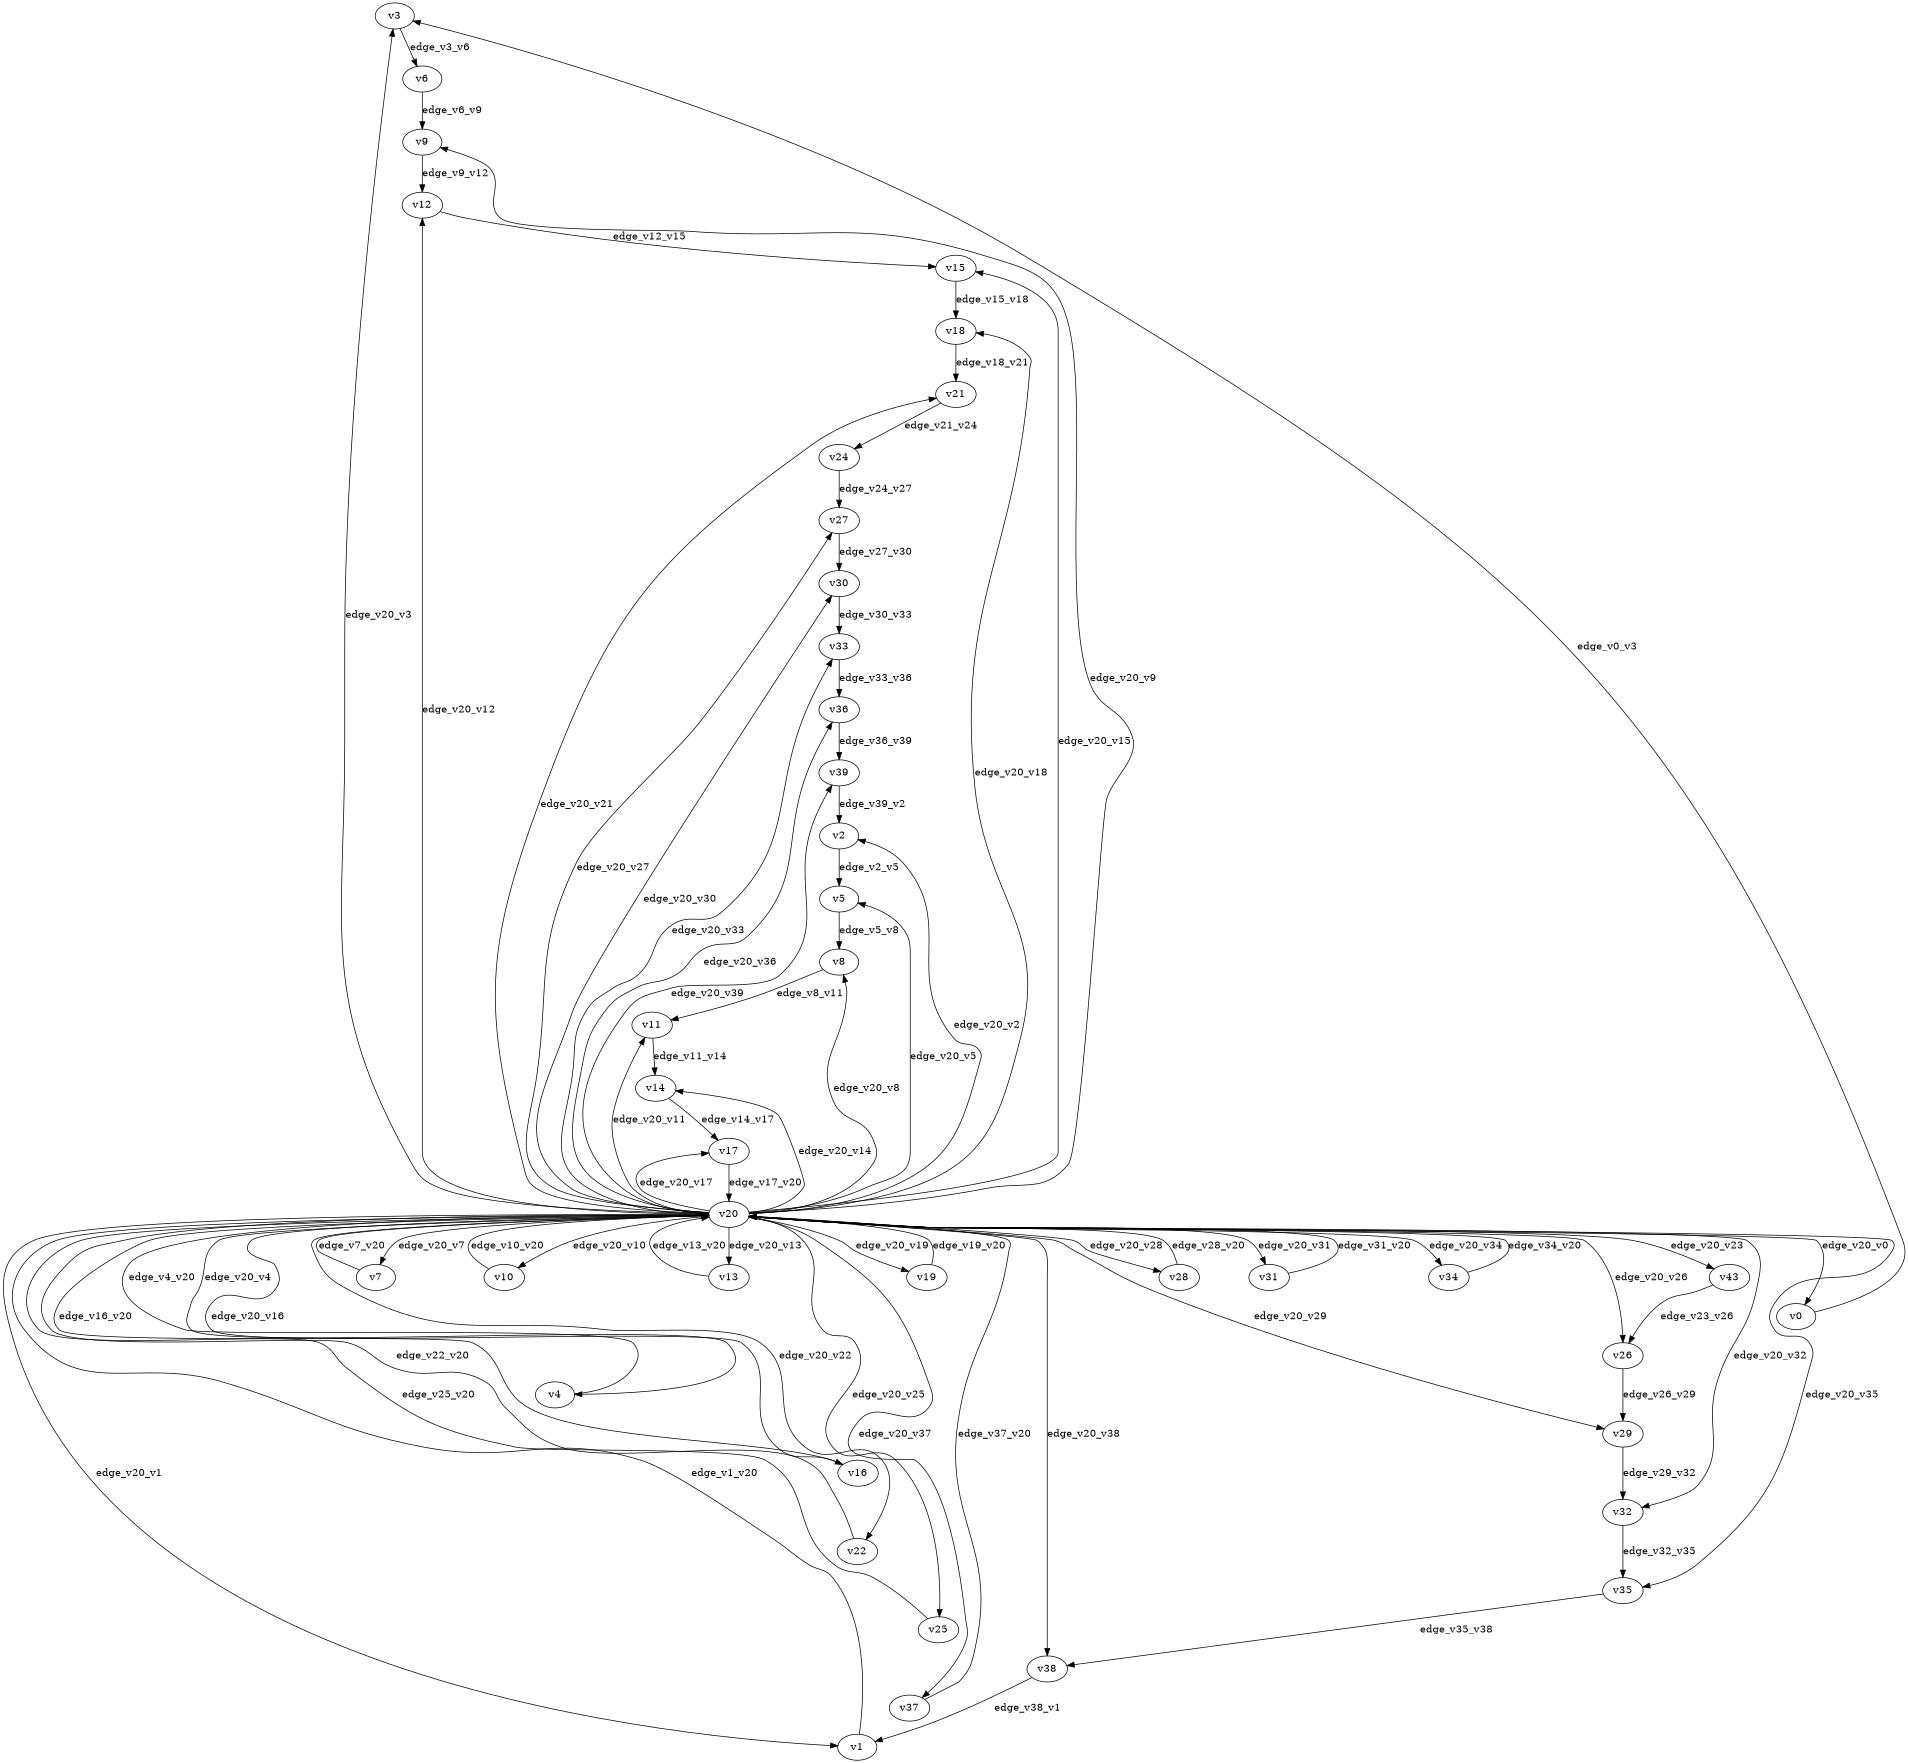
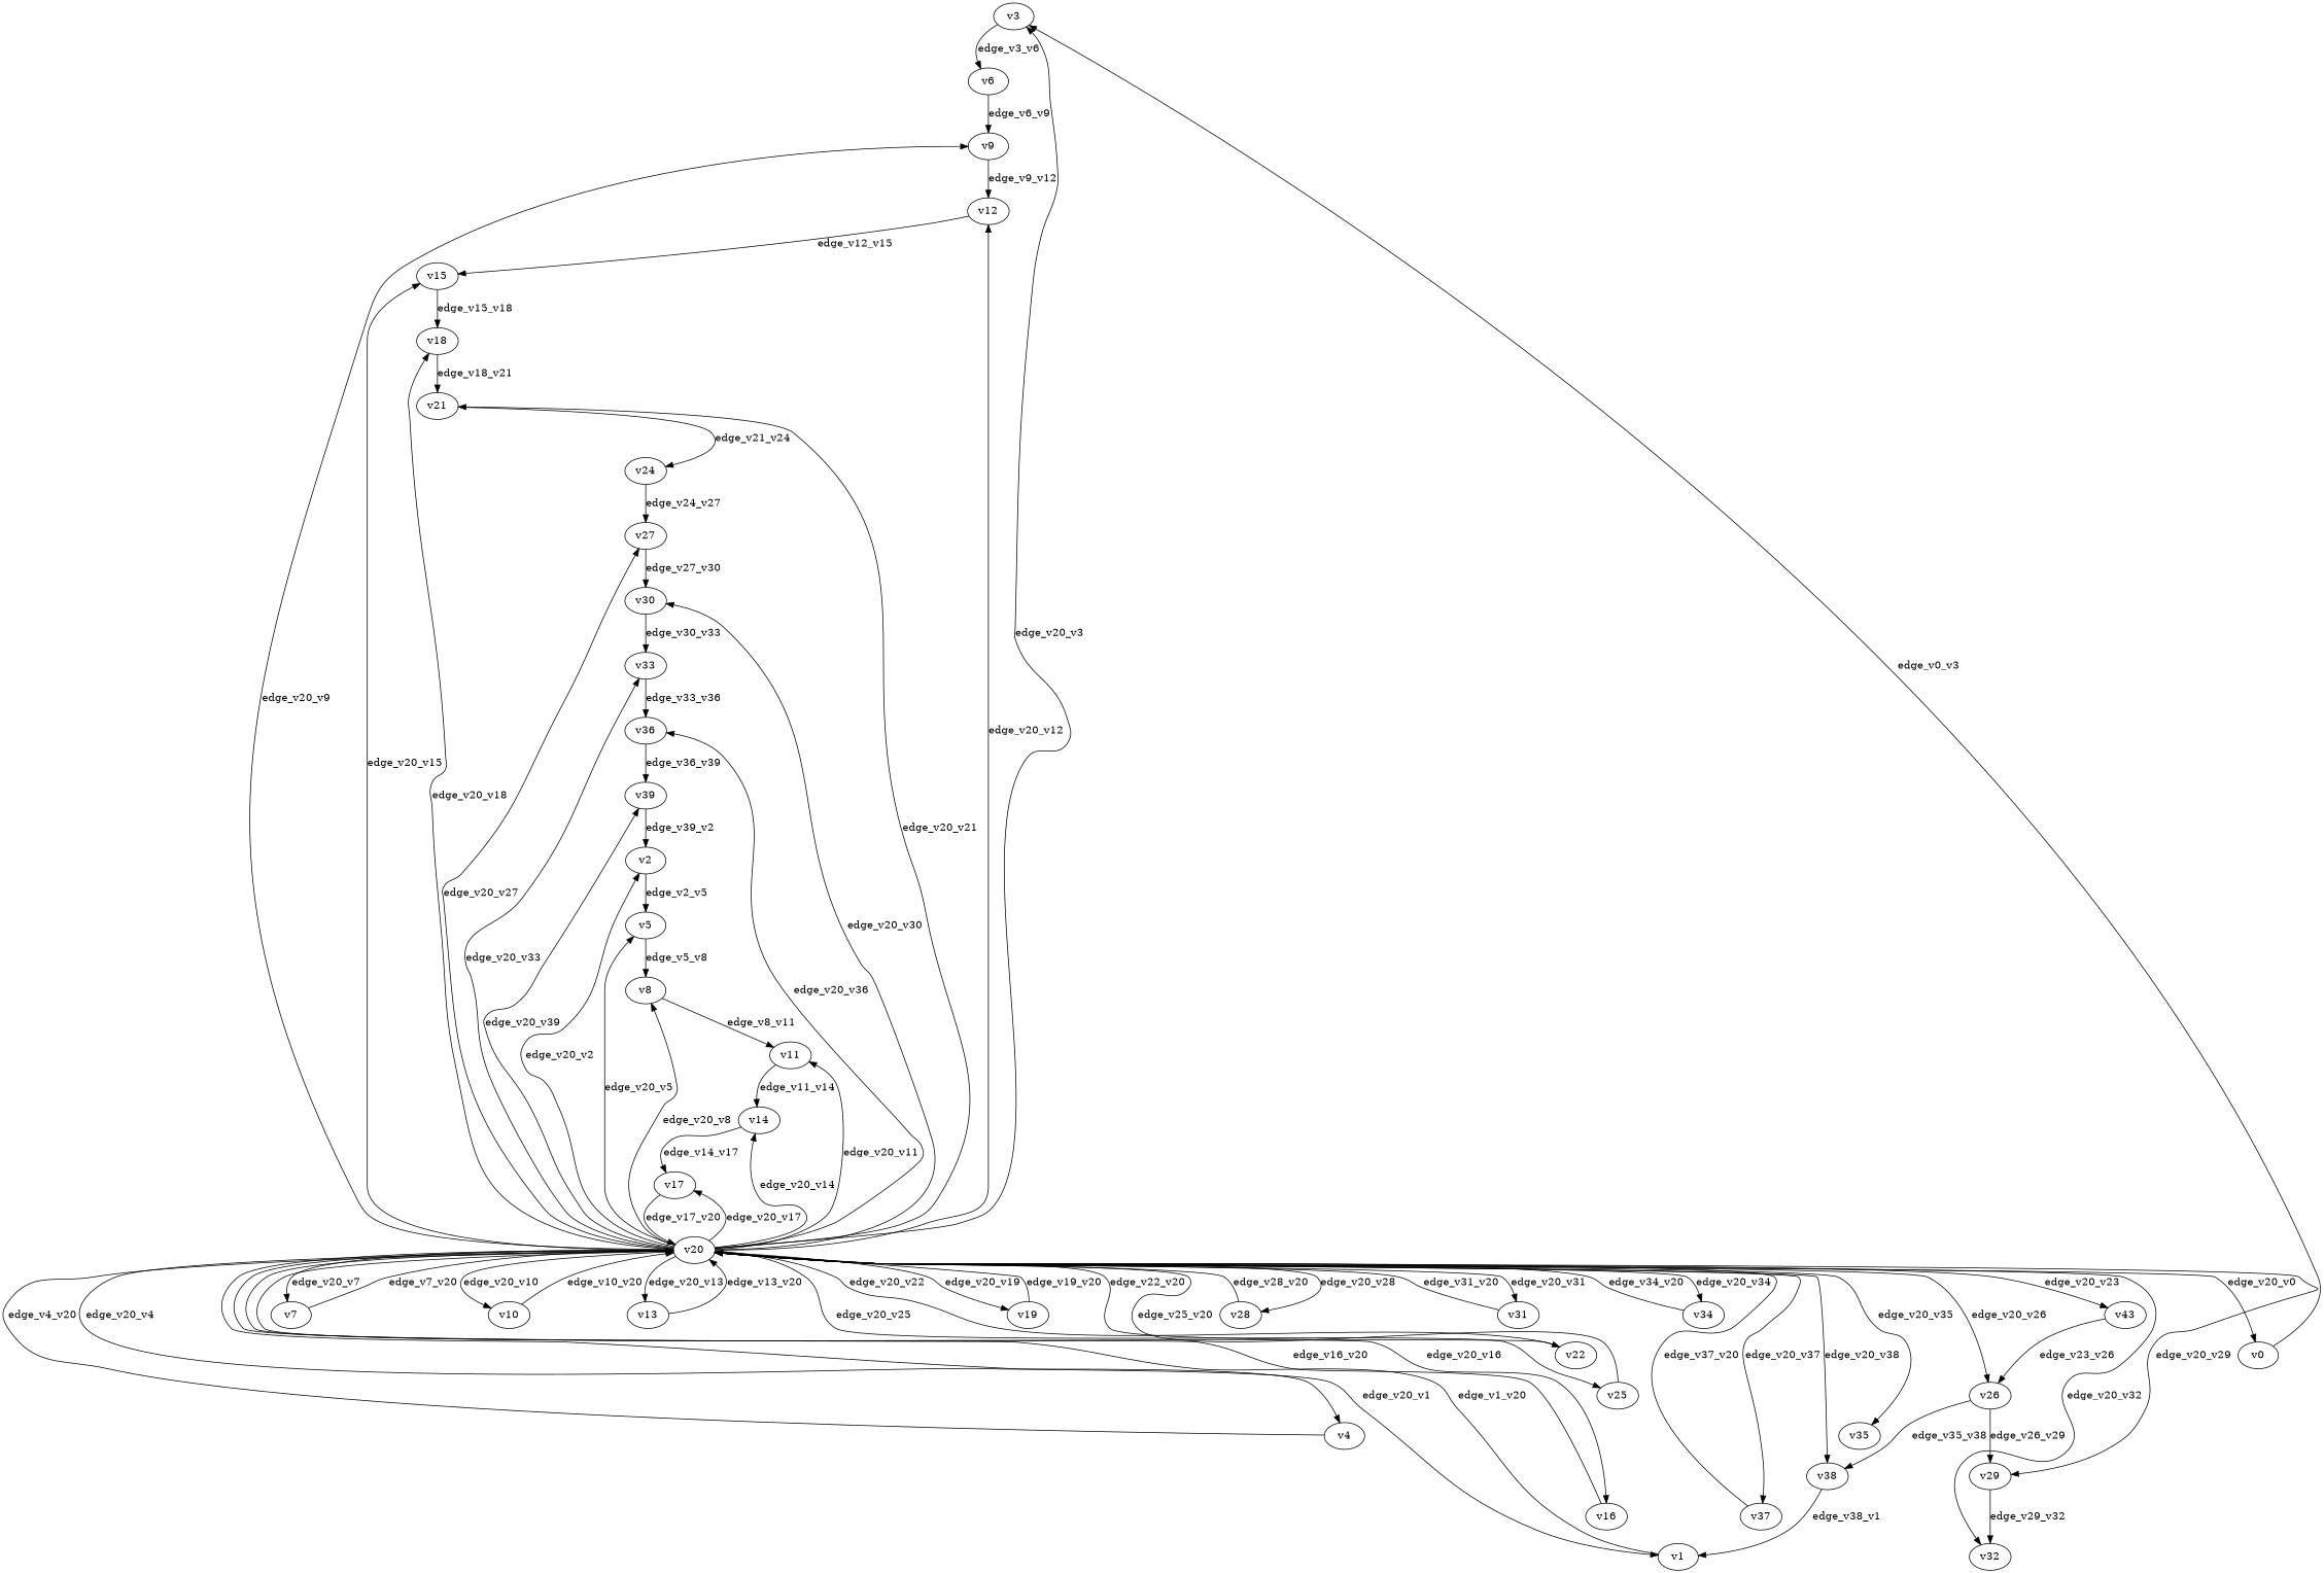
  digraph {
    node [player=1]
    edge [discount=0.533 weight=-2.15]
    v3
    v0 [player=0]
    v6 [player=0]
    v1
    v20 [player=0]
    v2 [player=0]
    v5
    v4 [player=0]
    v8 [player=0]
    v9
    v7
    v11
    v12 [player=0]
    v10 [player=0]
    v14 [player=0]
    v15
    v13
    v17
    v18 [player=0]
    v16 [player=0]
    v21
    v19
    v22 [player=0]
    n24 [label=v43]
    v25
    v26 [player=0]
    v27
    v28 [player=0]
    v29
    v30 [player=0]
    v31
    v32 [player=0]
    v33
    v34 [player=0]
    v35
    v36 [player=0]
    v37
    v38 [player=0]
    v39
    v24 [player=0]
    v3 -> v6 [label=edge_v3_v6]
    v0 -> v3 [label=edge_v0_v3 weight=-0.17]
    v6 -> v9 [label=edge_v6_v9 weight=4.32]
    v1 -> v20 [label=edge_v1_v20 weight=0.26]
    v20 -> v3 [label=edge_v20_v3]
    v20 -> v0 [label=edge_v20_v0 weight=0.31]
    v20 -> v1 [label=edge_v20_v1 weight=-0.47]
    v20 -> v2 [label=edge_v20_v2 weight=-0.47]
    v20 -> v5 [label=edge_v20_v5 weight=4.49]
    v20 -> v4 [label=edge_v20_v4 weight=-4.22]
    v20 -> v8 [label=edge_v20_v8 weight=0.10]
    v20 -> v9 [label=edge_v20_v9 weight=-2.64]
    v20 -> v7 [label=edge_v20_v7 weight=6.29]
    v20 -> v11 [label=edge_v20_v11 weight=4.87]
    v20 -> v12 [label=edge_v20_v12 weight=4.07]
    v20 -> v10 [label=edge_v20_v10 weight=7.78]
    v20 -> v14 [label=edge_v20_v14 weight=1.24]
    v20 -> v15 [label=edge_v20_v15 weight=1.77]
    v20 -> v13 [label=edge_v20_v13 weight=5.18]
    v20 -> v17 [label=edge_v20_v17 weight=2.76]
    v20 -> v18 [label=edge_v20_v18 weight=-3.64]
    v20 -> v16 [label=edge_v20_v16 weight=0.12]
    v20 -> v21 [label=edge_v20_v21 weight=0.31]
    v20 -> v19 [label=edge_v20_v19 weight=5.86]
    v20 -> v22 [label=edge_v20_v22 weight=-4.89]
    v20 -> n24 [label=edge_v20_v23 weight=-4.91]
    v20 -> v25 [label=edge_v20_v25 weight=-3.42]
    v20 -> v26 [label=edge_v20_v26 weight=2.58]
    v20 -> v27 [label=edge_v20_v27 weight=-3.10]
    v20 -> v28 [label=edge_v20_v28 weight=1.73]
    v20 -> v29 [label=edge_v20_v29 weight=0.88]
    v20 -> v30 [label=edge_v20_v30 weight=-5.25]
    v20 -> v31 [label=edge_v20_v31 weight=3.91]
    v20 -> v32 [label=edge_v20_v32 weight=-3.27]
    v20 -> v33 [label=edge_v20_v33 weight=-0.06]
    v20 -> v34 [label=edge_v20_v34 weight=1.71]
    v20 -> v35 [label=edge_v20_v35 weight=-0.89]
    v20 -> v36 [label=edge_v20_v36 weight=0.98]
    v20 -> v37 [label=edge_v20_v37 weight=-5.02]
    v20 -> v38 [label=edge_v20_v38 weight=6.41]
    v20 -> v39 [label=edge_v20_v39 weight=-5.44]
    v2 -> v5 [label=edge_v2_v5 weight=3.34]
    v5 -> v8 [label=edge_v5_v8 weight=6.51]
    v4 -> v20 [label=edge_v4_v20 weight=-6.12]
    v8 -> v11 [label=edge_v8_v11 weight=-0.17]
    v9 -> v12 [label=edge_v9_v12 weight=4.14]
    v7 -> v20 [label=edge_v7_v20 weight=5.61]
    v11 -> v14 [label=edge_v11_v14 weight=4.00]
    v12 -> v15 [label=edge_v12_v15 weight=0.78]
    v10 -> v20 [label=edge_v10_v20 weight=7.80]
    v14 -> v17 [label=edge_v14_v17 weight=0.43]
    v15 -> v18 [label=edge_v15_v18 weight=2.70]
    v13 -> v20 [label=edge_v13_v20 weight=3.00]
    v17 -> v20 [label=edge_v17_v20 weight=6.97]
    v18 -> v21 [label=edge_v18_v21 weight=3.99]
    v16 -> v20 [label=edge_v16_v20 weight=0.05]
    v21 -> v24 [label=edge_v21_v24 weight=-0.29]
    v19 -> v20 [label=edge_v19_v20 weight=5.34]
    v22 -> v20 [label=edge_v22_v20 weight=-6.02]
    n24 -> v26 [label=edge_v23_v26 weight=0.51]
    v25 -> v20 [label=edge_v25_v20 weight=-6.06]
    v26 -> v29 [label=edge_v26_v29 weight=3.68]
    v27 -> v30 [label=edge_v27_v30 weight=6.18]
    v28 -> v20 [label=edge_v28_v20 weight=2.43]
    v29 -> v32 [label=edge_v29_v32 weight=6.01]
    v30 -> v33 [label=edge_v30_v33 weight=1.53]
    v31 -> v20 [label=edge_v31_v20 weight=2.16]
-   v32 -> v35 [label=edge_v32_v35 weight=3.44]
    v33 -> v36 [label=edge_v33_v36 weight=1.95]
    v34 -> v20 [label=edge_v34_v20 weight=-0.76]
-   v35 -> v38 [label=edge_v35_v38 weight=-2.40]
+   v26 -> v38 [label=edge_v35_v38 weight=-2.40]
    v36 -> v39 [label=edge_v36_v39 weight=3.90]
    v37 -> v20 [label=edge_v37_v20 weight=-6.58]
    v38 -> v1 [label=edge_v38_v1 weight=-2.91]
    v39 -> v2 [label=edge_v39_v2 weight=3.43]
    v24 -> v27 [label=edge_v24_v27 weight=5.70]
  }
